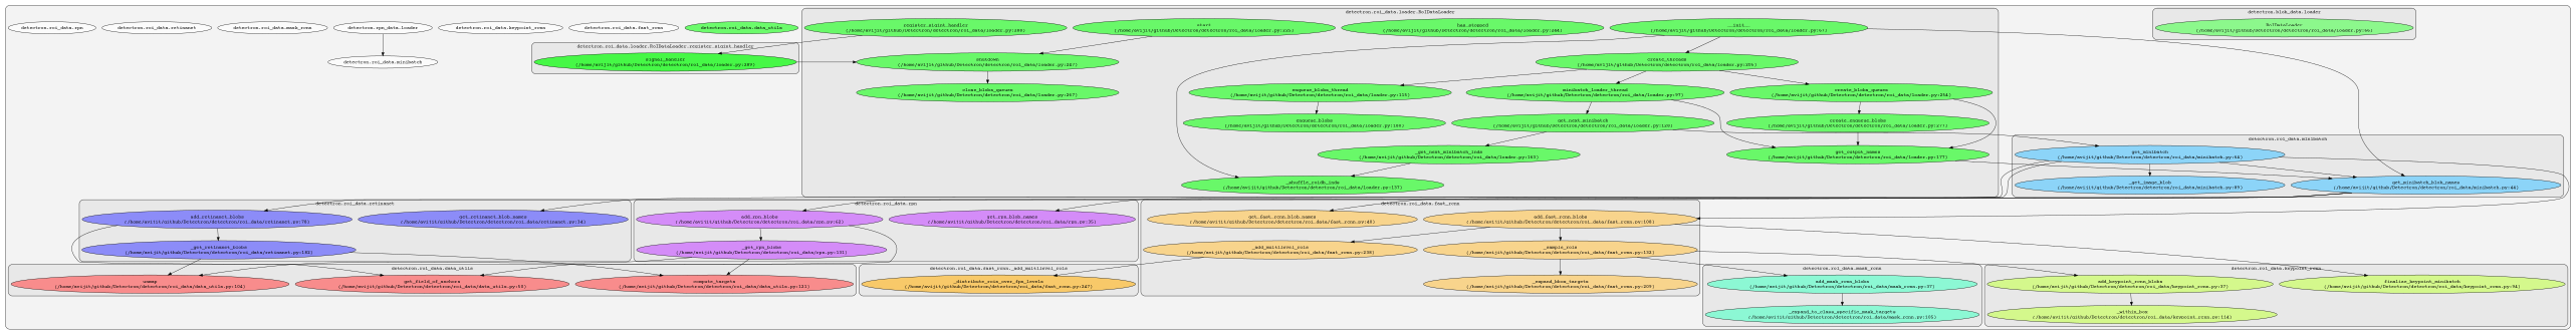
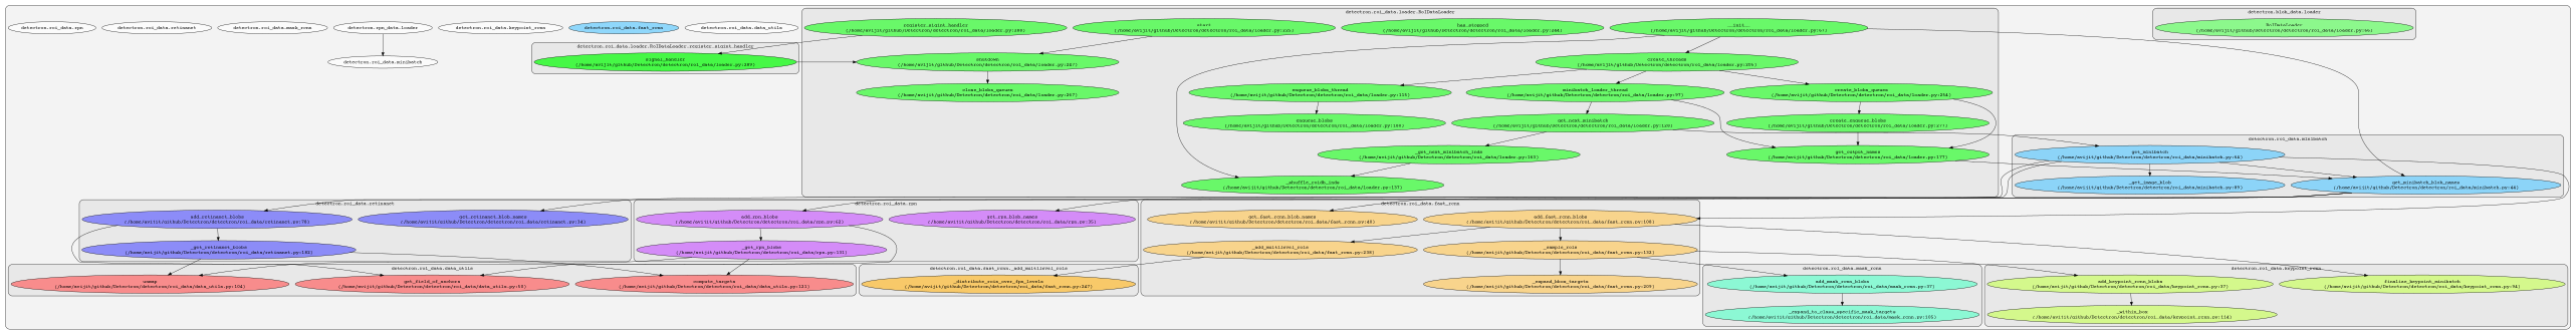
  digraph {
    clusterrank=local
    fontname="Courier Prime"
    rankdir=TB
    node [fillcolor="#32ff32b2" fontcolor="#000000" fontname="Courier Prime" group=3 style=filled]
    edge [color="#000000" fontname="Courier Prime" style=solid]
    n1 [fillcolor="#ff6565b2" group=0 label="compute_targets\n(/home/avijit/github/Detectron/detectron/roi_data/data_utils.py:121)"]
    n2 [fillcolor="#ff6565b2" group=0 label="get_field_of_anchors\n(/home/avijit/github/Detectron/detectron/roi_data/data_utils.py:50)"]
    n3 [fillcolor="#ff6565b2" group=0 label="unmap\n(/home/avijit/github/Detectron/detectron/roi_data/data_utils.py:104)"]
    n4 [fillcolor="#ffcc65b2" group=1 label="_add_multilevel_rois\n(/home/avijit/github/Detectron/detectron/roi_data/fast_rcnn.py:238)"]
    n5 [fillcolor="#ffcc65b2" group=1 label="_expand_bbox_targets\n(/home/avijit/github/Detectron/detectron/roi_data/fast_rcnn.py:209)"]
    n6 [fillcolor="#ffcc65b2" group=1 label="_sample_rois\n(/home/avijit/github/Detectron/detectron/roi_data/fast_rcnn.py:132)"]
    n7 [fillcolor="#ffcc65b2" group=1 label="add_fast_rcnn_blobs\n(/home/avijit/github/Detectron/detectron/roi_data/fast_rcnn.py:108)"]
    n8 [fillcolor="#ffcc65b2" group=1 label="get_fast_rcnn_blob_names\n(/home/avijit/github/Detectron/detectron/roi_data/fast_rcnn.py:40)"]
    n9 [fillcolor="#ffbb32b2" group=1 label="_distribute_rois_over_fpn_levels\n(/home/avijit/github/Detectron/detectron/roi_data/fast_rcnn.py:247)"]
    n10 [fillcolor="#cbff65b2" group=2 label="_within_box\n(/home/avijit/github/Detectron/detectron/roi_data/keypoint_rcnn.py:114)"]
    n11 [fillcolor="#cbff65b2" group=2 label="add_keypoint_rcnn_blobs\n(/home/avijit/github/Detectron/detectron/roi_data/keypoint_rcnn.py:37)"]
    n12 [fillcolor="#cbff65b2" group=2 label="finalize_keypoint_minibatch\n(/home/avijit/github/Detectron/detectron/roi_data/keypoint_rcnn.py:94)"]
    n13 [fillcolor="#65ff65b2" label="RoIDataLoader\n(/home/avijit/github/Detectron/detectron/roi_data/loader.py:66)"]
    n14 [label="__init__\n(/home/avijit/github/Detectron/detectron/roi_data/loader.py:67)"]
    n15 [label="_get_next_minibatch_inds\n(/home/avijit/github/Detectron/detectron/roi_data/loader.py:163)"]
    n16 [label="_shuffle_roidb_inds\n(/home/avijit/github/Detectron/detectron/roi_data/loader.py:137)"]
    n17 [label="close_blobs_queues\n(/home/avijit/github/Detectron/detectron/roi_data/loader.py:267)"]
    n18 [label="create_blobs_queues\n(/home/avijit/github/Detectron/detectron/roi_data/loader.py:254)"]
    n19 [label="create_enqueue_blobs\n(/home/avijit/github/Detectron/detectron/roi_data/loader.py:277)"]
    n20 [label="create_threads\n(/home/avijit/github/Detectron/detectron/roi_data/loader.py:205)"]
    n21 [label="enqueue_blobs\n(/home/avijit/github/Detectron/detectron/roi_data/loader.py:180)"]
    n22 [label="enqueue_blobs_thread\n(/home/avijit/github/Detectron/detectron/roi_data/loader.py:115)"]
    n23 [label="get_next_minibatch\n(/home/avijit/github/Detectron/detectron/roi_data/loader.py:128)"]
    n24 [label="get_output_names\n(/home/avijit/github/Detectron/detectron/roi_data/loader.py:177)"]
    n25 [label="has_stopped\n(/home/avijit/github/Detectron/detectron/roi_data/loader.py:244)"]
    n26 [label="minibatch_loader_thread\n(/home/avijit/github/Detectron/detectron/roi_data/loader.py:97)"]
    n27 [label="register_sigint_handler\n(/home/avijit/github/Detectron/detectron/roi_data/loader.py:288)"]
    n28 [label="shutdown\n(/home/avijit/github/Detectron/detectron/roi_data/loader.py:247)"]
    n29 [label="start\n(/home/avijit/github/Detectron/detectron/roi_data/loader.py:225)"]
    n30 [fillcolor="#00ff00b2" label="signal_handler\n(/home/avijit/github/Detectron/detectron/roi_data/loader.py:289)"]
    n31 [fillcolor="#65ffccb2" group=4 label="_expand_to_class_specific_mask_targets\n(/home/avijit/github/Detectron/detectron/roi_data/mask_rcnn.py:105)"]
    n32 [fillcolor="#65ffccb2" group=4 label="add_mask_rcnn_blobs\n(/home/avijit/github/Detectron/detectron/roi_data/mask_rcnn.py:37)"]
    n33 [fillcolor="#65cbffb2" group=5 label="_get_image_blob\n(/home/avijit/github/Detectron/detectron/roi_data/minibatch.py:89)"]
    n34 [fillcolor="#65cbffb2" group=5 label="get_minibatch\n(/home/avijit/github/Detectron/detectron/roi_data/minibatch.py:64)"]
    n35 [fillcolor="#65cbffb2" group=5 label="get_minibatch_blob_names\n(/home/avijit/github/Detectron/detectron/roi_data/minibatch.py:44)"]
    n36 [fillcolor="#6565ffb2" group=6 label="_get_retinanet_blobs\n(/home/avijit/github/Detectron/detectron/roi_data/retinanet.py:182)"]
    n37 [fillcolor="#6565ffb2" group=6 label="add_retinanet_blobs\n(/home/avijit/github/Detectron/detectron/roi_data/retinanet.py:78)"]
    n38 [fillcolor="#6565ffb2" group=6 label="get_retinanet_blob_names\n(/home/avijit/github/Detectron/detectron/roi_data/retinanet.py:34)"]
    n39 [fillcolor="#cc65ffb2" group=7 label="_get_rpn_blobs\n(/home/avijit/github/Detectron/detectron/roi_data/rpn.py:131)"]
    n40 [fillcolor="#cc65ffb2" group=7 label="add_rpn_blobs\n(/home/avijit/github/Detectron/detectron/roi_data/rpn.py:62)"]
    n41 [fillcolor="#cc65ffb2" group=7 label="get_rpn_blob_names\n(/home/avijit/github/Detectron/detectron/roi_data/rpn.py:35)"]
-   n42 [group=0 label="detectron.roi_data.data_utils"]
-   n43 [fillcolor="#ffffffb2" group=1 label="detectron.roi_data.fast_rcnn"]
+   n42 [fillcolor="#ffffffb2" group=0 label="detectron.roi_data.data_utils"]
+   n43 [fillcolor="#65cbffb2" group=1 label="detectron.roi_data.fast_rcnn"]
    n44 [fillcolor="#ffffffb2" group=2 label="detectron.roi_data.keypoint_rcnn"]
    n45 [fillcolor="#ffffffb2" label="detectron.rpn_data.loader"]
    n46 [fillcolor="#ffffffb2" group=4 label="detectron.roi_data.mask_rcnn"]
    n47 [fillcolor="#ffffffb2" group=5 label="detectron.roi_data.minibatch"]
    n48 [fillcolor="#ffffffb2" group=6 label="detectron.roi_data.retinanet"]
    n49 [fillcolor="#ffffffb2" group=7 label="detectron.roi_data.rpn"]
    subgraph cluster_1 {
      fillcolor="#80808018"
      style="filled,rounded"
      n42
      n43
      n44
      n45
      n46
      n47
      n48
      n49
      subgraph cluster_2 {
        fillcolor="#80808018"
        label="detectron.roi_data.data_utils"
        style="filled,rounded"
        n1
        n2
        n3
      }
      subgraph cluster_3 {
        fillcolor="#80808018"
        label="detectron.roi_data.fast_rcnn"
        style="filled,rounded"
        n4
        n5
        n6
        n7
        n8
      }
      subgraph cluster_4 {
        fillcolor="#80808018"
        label="detectron.roi_data.fast_rcnn._add_multilevel_rois"
        style="filled,rounded"
        n9
      }
      subgraph cluster_5 {
        fillcolor="#80808018"
        label="detectron.roi_data.keypoint_rcnn"
        style="filled,rounded"
        n10
        n11
        n12
      }
      subgraph cluster_6 {
        fillcolor="#80808018"
        label="detectron.blob_data.loader"
        style="filled,rounded"
        n13
      }
      subgraph cluster_7 {
        fillcolor="#80808018"
        label="detectron.roi_data.loader.RoIDataLoader"
        style="filled,rounded"
        n14
        n15
        n16
        n17
        n18
        n19
        n20
        n21
        n22
        n23
        n24
        n25
        n26
        n27
        n28
        n29
      }
      subgraph cluster_8 {
        fillcolor="#80808018"
        label="detectron.roi_data.loader.RoIDataLoader.register_sigint_handler"
        style="filled,rounded"
        n30
      }
      subgraph cluster_9 {
        fillcolor="#80808018"
        label="detectron.roi_data.mask_rcnn"
        style="filled,rounded"
        n31
        n32
      }
      subgraph cluster_10 {
        fillcolor="#80808018"
        label="detectron.roi_data.minibatch"
        style="filled,rounded"
        n33
        n34
        n35
      }
      subgraph cluster_11 {
        fillcolor="#80808018"
        label="detectron.roi_data.retinanet"
        style="filled,rounded"
        n36
        n37
        n38
      }
      subgraph cluster_12 {
        fillcolor="#80808018"
        label="detectron.roi_data.rpn"
        style="filled,rounded"
        n39
        n40
        n41
      }
    }
    n4 -> n9
    n6 -> n5
    n6 -> n11
    n6 -> n32
    n7 -> n4
    n7 -> n6
    n7 -> n12
    n11 -> n10
    n14 -> n16
    n14 -> n20
    n14 -> n35
    n15 -> n16
    n18 -> n19
    n18 -> n24
    n19 -> n24
    n20 -> n18
    n20 -> n22
    n20 -> n26
    n22 -> n21
    n23 -> n15
    n23 -> n34
    n24 -> n35
    n26 -> n23
    n26 -> n24
    n27 -> n30
    n28 -> n17
    n29 -> n28
    n30 -> n28
    n32 -> n31
    n34 -> n7
    n34 -> n33
    n34 -> n35
    n34 -> n37
    n34 -> n40
    n35 -> n8
    n35 -> n38
    n35 -> n41
    n36 -> n1
    n36 -> n3
    n37 -> n2
    n37 -> n36
    n39 -> n1
    n39 -> n3
    n40 -> n2
    n40 -> n39
    n45 -> n47
  }
